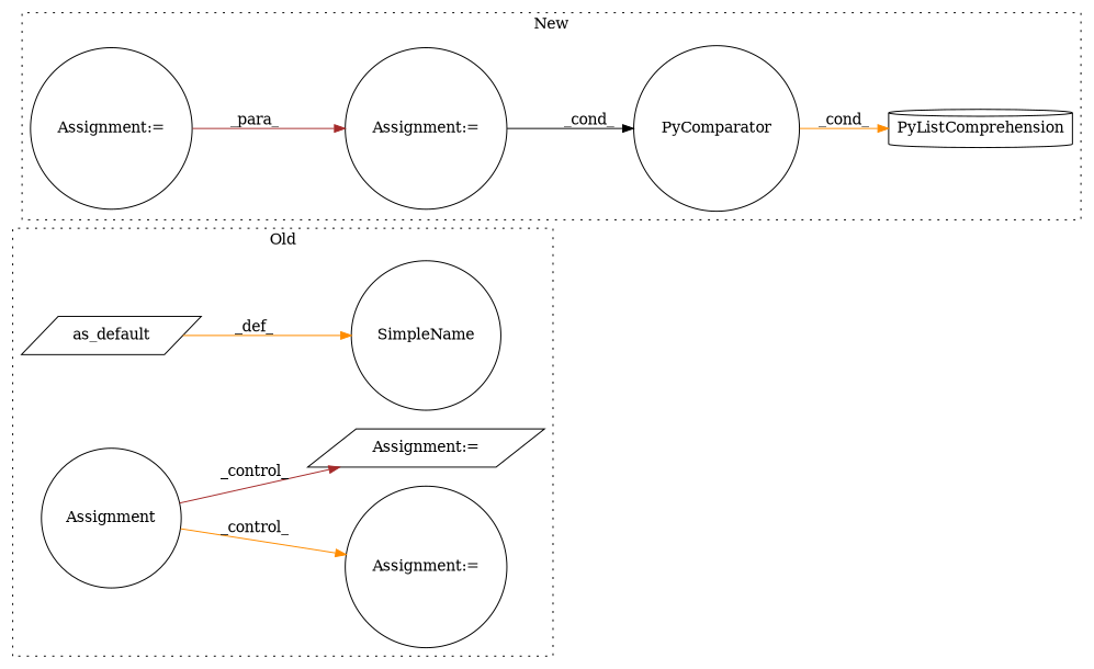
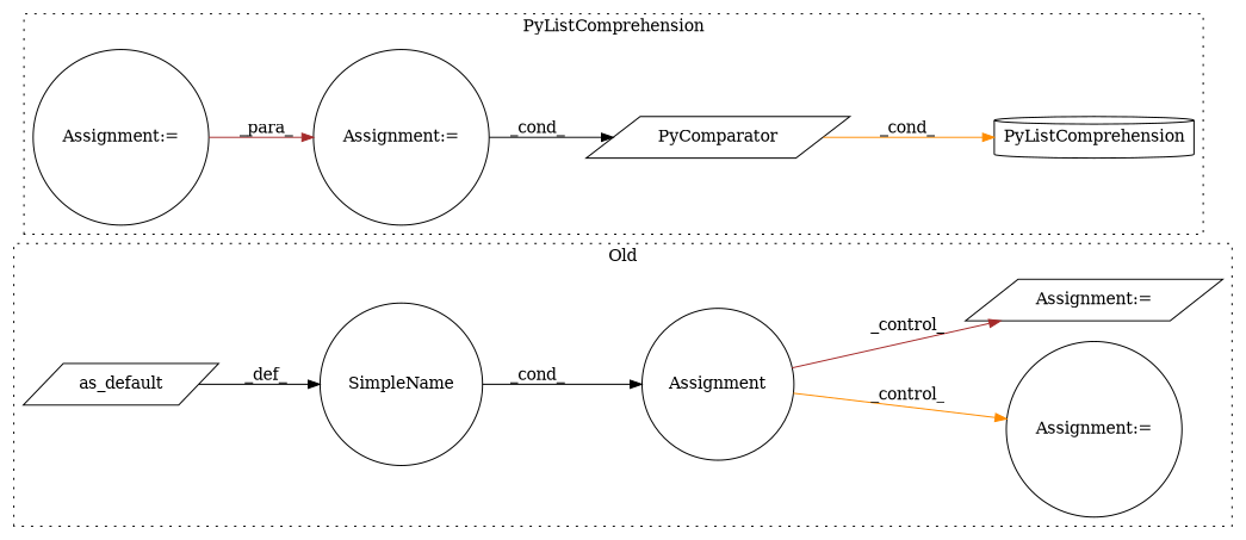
  digraph {
    rankdir=LR
    node [a=7 l=33 s=2394 shape=circle]
    edge [color=darkorange]
    n1 [a=32 l=12 label=as_default s=1484 shape=parallelogram]
    n2 [a=104 l="10,2" label=Assignment s="1463,1496"]
    n3 [label="Assignment:=" s=2477]
    n4 [a=42 label=SimpleName l="" s=""]
    n5 [l=16 label="Assignment:=" s=2122 shape=parallelogram]
    n6 [a=109 l=152 label=PyListComprehension s=2281 shape=cylinder]
    n7 [label="Assignment:=" s=2168]
    n8 [l=31 label="Assignment:="]
-   n9 [a=113 l=31 label=PyComparator]
+   n9 [a=113 l=31 label=PyComparator shape=parallelogram]
    subgraph cluster_1 {
      label=Old
      style=dotted
      n1
      n2
      n3
      n4
      n5
    }
    subgraph cluster_2 {
-     label=New
+     label=PyListComprehension
      style=dotted
      n6
      n7
      n8
      n9
    }
-   n1 -> n4 [label=_def_]
+   n1 -> n4 [color=black label=_def_]
    n2 -> n3 [label=_control_]
    n2 -> n5 [color=brown label=_control_]
+   n4 -> n2 [color=black label=_cond_]
    n7 -> n8 [color=brown label=_para_]
    n8 -> n9 [color=black label=_cond_]
    n9 -> n6 [label=_cond_]
  }
